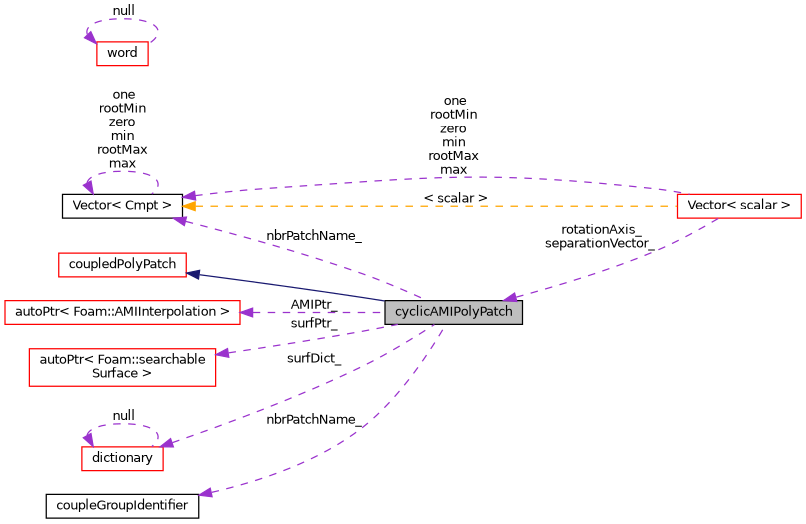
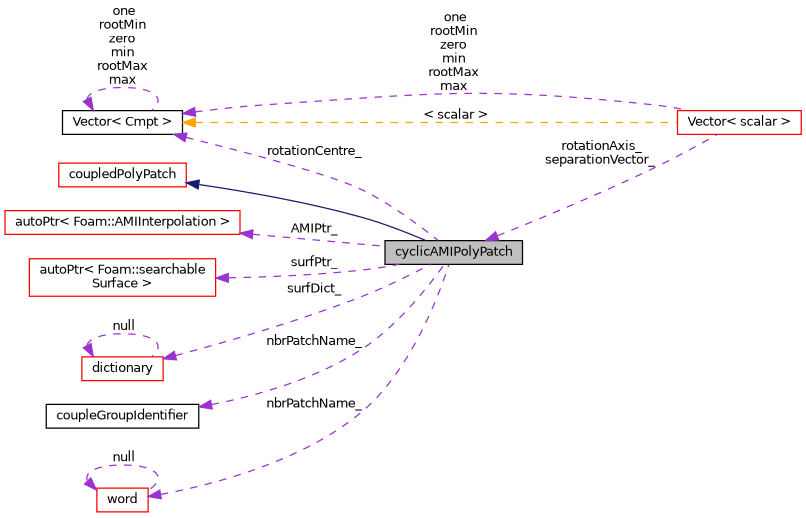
  digraph {
    rankdir=LR
    node [color=red fontname=Helvetica fontsize=10 shape=record]
    edge [color=darkorchid3 dir=back fontname=Helvetica fontsize=10 labelfontname=Helvetica labelfontsize=10 style=dashed]
    n1 [color=black fillcolor=grey75 fontcolor=black height=0.2 label=cyclicAMIPolyPatch style=filled width=0.4]
    n2 [height=0.2 label="Vector\< scalar \>" width=0.4]
    n3 [height=0.2 label=coupledPolyPatch width=0.4]
    n4 [height=0.2 label="autoPtr\< Foam::AMIInterpolation \>" width=0.4]
    n5 [height=0.2 label="autoPtr\< Foam::searchable\lSurface \>" width=0.4]
    n6 [height=0.2 label=dictionary width=0.4]
    n7 [color=black height=0.2 label="Vector\< Cmpt \>" width=0.4]
    n8 [color=black height=0.2 label=coupleGroupIdentifier width=0.4]
    n9 [height=0.2 label=word width=0.4]
    n1 -> n2 [label=" rotationAxis_\nseparationVector_"]
    n3 -> n1 [color=midnightblue style=solid]
    n4 -> n1 [label=" AMIPtr_"]
    n5 -> n1 [label=" surfPtr_"]
    n6 -> n1 [label=" surfDict_"]
    n6 -> n6 [label=" null"]
-   n7 -> n1 [label=" nbrPatchName_"]
+   n7 -> n1 [label=" rotationCentre_"]
    n7 -> n2 [label=" one\nrootMin\nzero\nmin\nrootMax\nmax"]
    n7 -> n2 [color=orange label=" \< scalar \>"]
    n7 -> n7 [label=" one\nrootMin\nzero\nmin\nrootMax\nmax"]
    n8 -> n1 [label=" nbrPatchName_"]
+   n9 -> n1 [label=" nbrPatchName_"]
    n9 -> n9 [label=" null"]
  }
